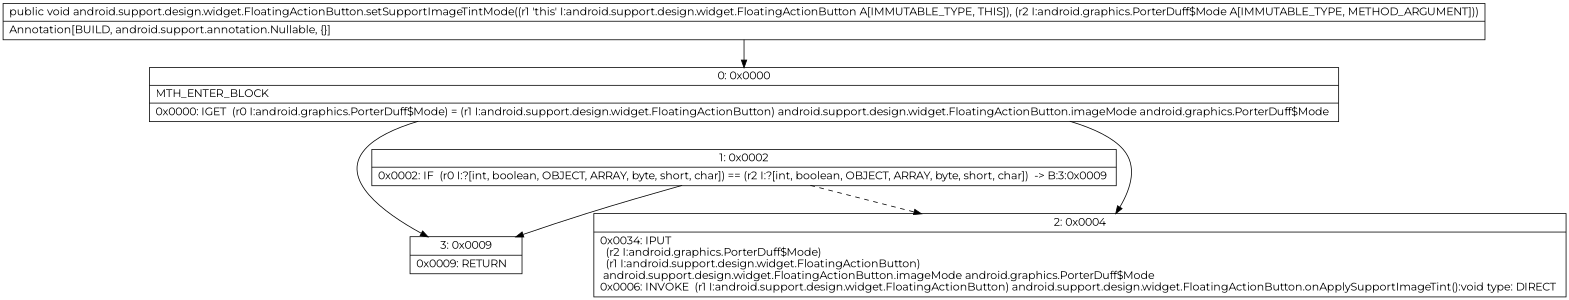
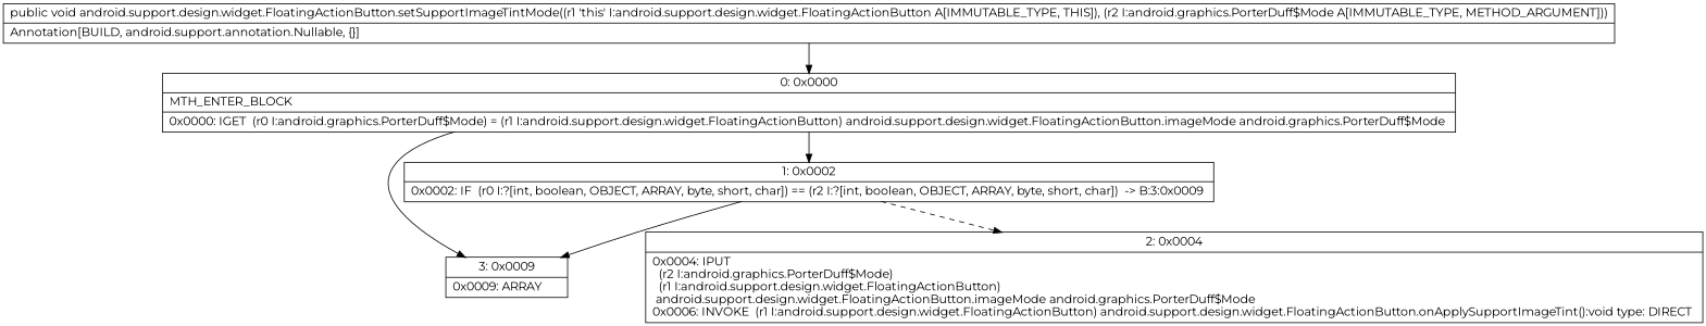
  digraph {
    fontname=Montserrat
    node [fontname=Montserrat shape=record]
    edge [fontname=Montserrat]
    n1 [label="{0\:\ 0x0000|MTH_ENTER_BLOCK\l|0x0000: IGET  (r0 I:android.graphics.PorterDuff$Mode) = (r1 I:android.support.design.widget.FloatingActionButton) android.support.design.widget.FloatingActionButton.imageMode android.graphics.PorterDuff$Mode \l}"]
    n2 [label="{1\:\ 0x0002|0x0002: IF  (r0 I:?[int, boolean, OBJECT, ARRAY, byte, short, char]) == (r2 I:?[int, boolean, OBJECT, ARRAY, byte, short, char])  \-\> B:3:0x0009 \l}"]
-   n3 [label="{3\:\ 0x0009|0x0009: RETURN   \l}"]
-   n4 [label="{2\:\ 0x0004|0x0034: IPUT  \l  (r2 I:android.graphics.PorterDuff$Mode)\l  (r1 I:android.support.design.widget.FloatingActionButton)\l android.support.design.widget.FloatingActionButton.imageMode android.graphics.PorterDuff$Mode \l0x0006: INVOKE  (r1 I:android.support.design.widget.FloatingActionButton) android.support.design.widget.FloatingActionButton.onApplySupportImageTint():void type: DIRECT \l}"]
+   n3 [label="{3\:\ 0x0009|0x0009: ARRAY   \l}"]
+   n4 [label="{2\:\ 0x0004|0x0004: IPUT  \l  (r2 I:android.graphics.PorterDuff$Mode)\l  (r1 I:android.support.design.widget.FloatingActionButton)\l android.support.design.widget.FloatingActionButton.imageMode android.graphics.PorterDuff$Mode \l0x0006: INVOKE  (r1 I:android.support.design.widget.FloatingActionButton) android.support.design.widget.FloatingActionButton.onApplySupportImageTint():void type: DIRECT \l}"]
    n5 [label="{public void android.support.design.widget.FloatingActionButton.setSupportImageTintMode((r1 'this' I:android.support.design.widget.FloatingActionButton A[IMMUTABLE_TYPE, THIS]), (r2 I:android.graphics.PorterDuff$Mode A[IMMUTABLE_TYPE, METHOD_ARGUMENT]))  | Annotation[BUILD, android.support.annotation.Nullable, \{\}]\l}"]
-   n1 -> n4
+   n1 -> n2
    n1 -> n3
    n2 -> n3
    n2 -> n4 [style=dashed]
    n5 -> n1
  }
